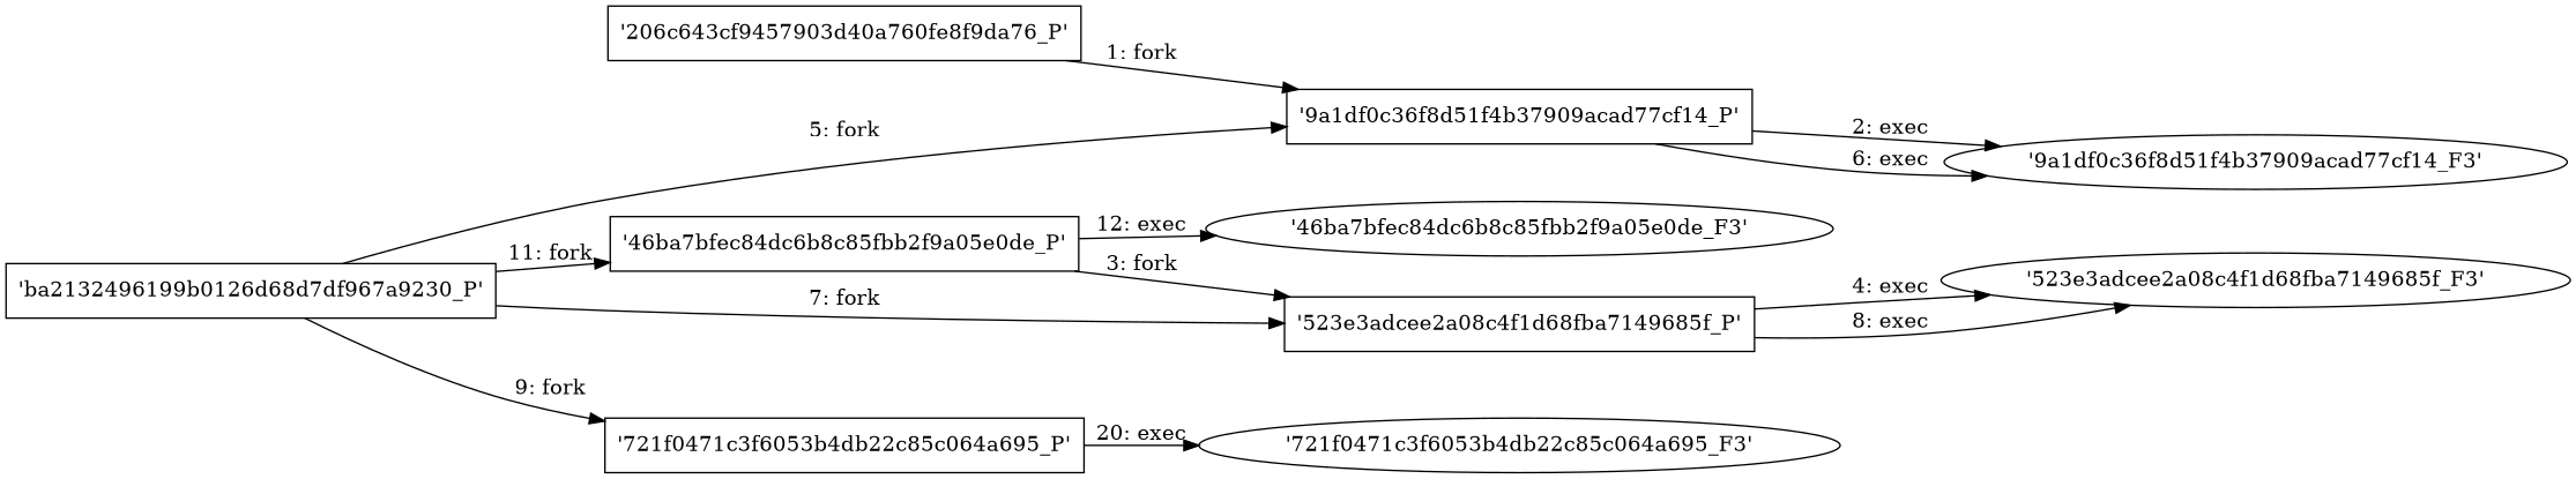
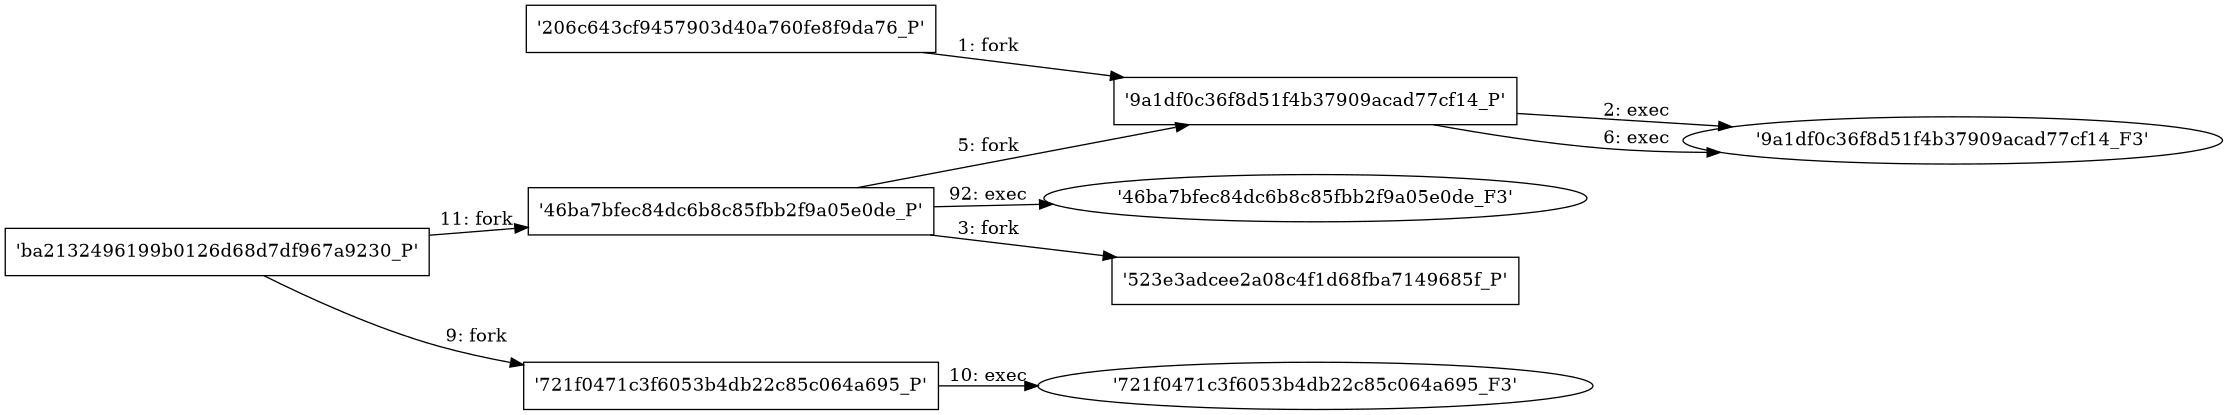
  digraph {
    engine=neato
    fixedsize=false
    fontsize=10
    nodesep=0.3
    rankdir=LR
    ranksep=0
    splines=true
    node [node_type=Process shape=box]
    "'206c643cf9457903d40a760fe8f9da76_P'"
    "'9a1df0c36f8d51f4b37909acad77cf14_P'"
    "'9a1df0c36f8d51f4b37909acad77cf14_F3'" [node_type=File shape=ellipse]
-   "'523e3adcee2a08c4f1d68fba7149685f_F3'" [node_type=File shape=ellipse]
    "'523e3adcee2a08c4f1d68fba7149685f_P'"
    "'ba2132496199b0126d68d7df967a9230_P'"
    "'721f0471c3f6053b4db22c85c064a695_P'"
    "'46ba7bfec84dc6b8c85fbb2f9a05e0de_P'"
    "'721f0471c3f6053b4db22c85c064a695_F3'" [node_type=File shape=ellipse]
    "'46ba7bfec84dc6b8c85fbb2f9a05e0de_F3'" [node_type=File shape=ellipse]
    "'206c643cf9457903d40a760fe8f9da76_P'" -> "'9a1df0c36f8d51f4b37909acad77cf14_P'" [label="1: fork"]
    "'9a1df0c36f8d51f4b37909acad77cf14_P'" -> "'9a1df0c36f8d51f4b37909acad77cf14_F3'" [label="2: exec"]
    "'9a1df0c36f8d51f4b37909acad77cf14_P'" -> "'9a1df0c36f8d51f4b37909acad77cf14_F3'" [label="6: exec"]
-   "'523e3adcee2a08c4f1d68fba7149685f_P'" -> "'523e3adcee2a08c4f1d68fba7149685f_F3'" [label="4: exec"]
-   "'523e3adcee2a08c4f1d68fba7149685f_P'" -> "'523e3adcee2a08c4f1d68fba7149685f_F3'" [label="8: exec"]
-   "'ba2132496199b0126d68d7df967a9230_P'" -> "'9a1df0c36f8d51f4b37909acad77cf14_P'" [label="5: fork"]
-   "'ba2132496199b0126d68d7df967a9230_P'" -> "'523e3adcee2a08c4f1d68fba7149685f_P'" [label="7: fork"]
+   "'46ba7bfec84dc6b8c85fbb2f9a05e0de_P'" -> "'9a1df0c36f8d51f4b37909acad77cf14_P'" [label="5: fork"]
    "'ba2132496199b0126d68d7df967a9230_P'" -> "'721f0471c3f6053b4db22c85c064a695_P'" [label="9: fork"]
    "'ba2132496199b0126d68d7df967a9230_P'" -> "'46ba7bfec84dc6b8c85fbb2f9a05e0de_P'" [label="11: fork"]
-   "'721f0471c3f6053b4db22c85c064a695_P'" -> "'721f0471c3f6053b4db22c85c064a695_F3'" [label="20: exec"]
+   "'721f0471c3f6053b4db22c85c064a695_P'" -> "'721f0471c3f6053b4db22c85c064a695_F3'" [label="10: exec"]
    "'46ba7bfec84dc6b8c85fbb2f9a05e0de_P'" -> "'523e3adcee2a08c4f1d68fba7149685f_P'" [label="3: fork"]
-   "'46ba7bfec84dc6b8c85fbb2f9a05e0de_P'" -> "'46ba7bfec84dc6b8c85fbb2f9a05e0de_F3'" [label="12: exec"]
+   "'46ba7bfec84dc6b8c85fbb2f9a05e0de_P'" -> "'46ba7bfec84dc6b8c85fbb2f9a05e0de_F3'" [label="92: exec"]
  }
